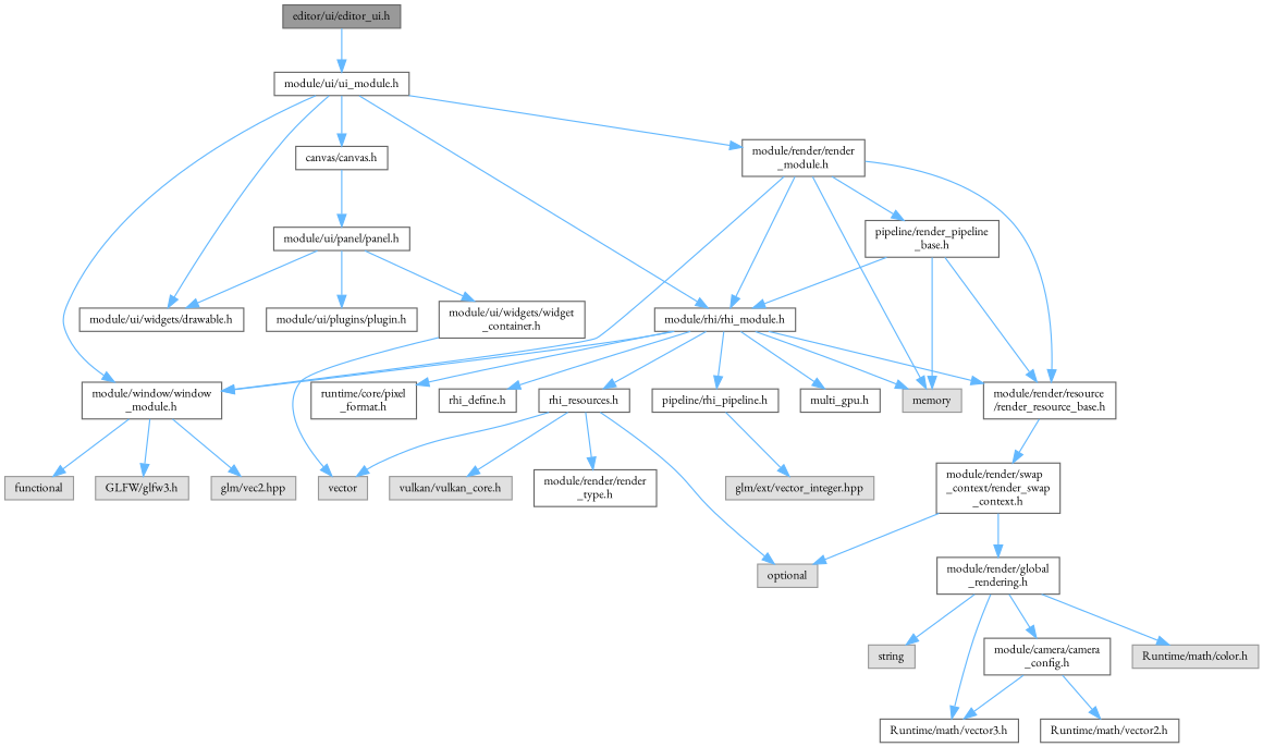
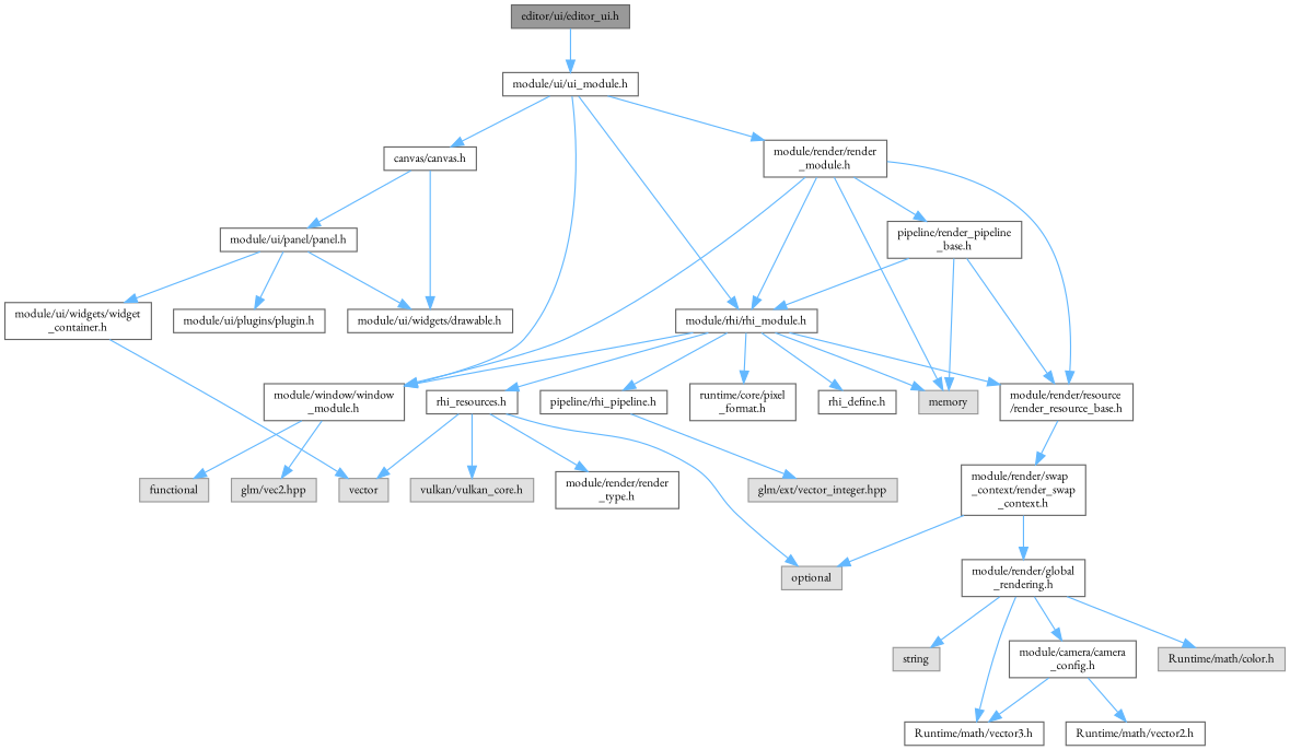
  digraph {
    fontname="EB Garamond"
    node [color=grey40 fillcolor=white fontname="EB Garamond" fontsize=10 shape=box style=filled]
    edge [color=steelblue1 fontname="EB Garamond" fontsize=10 labelfontname=Helvetica labelfontsize=10 style=solid]
    n1 [color=gray40 fillcolor=grey60 fontcolor=black height=0.2 label="editor/ui/editor_ui.h" width=0.4]
    n2 [height=0.2 label="module/ui/ui_module.h" width=0.4]
    n3 [height=0.2 label="canvas/canvas.h" width=0.4]
    n4 [height=0.2 label="module/render/render\l_module.h" width=0.4]
    n5 [height=0.2 label="module/rhi/rhi_module.h" width=0.4]
    n6 [height=0.2 label="module/window/window\l_module.h" width=0.4]
    n7 [height=0.2 label="module/ui/panel/panel.h" width=0.4]
    n8 [height=0.2 label="module/ui/widgets/drawable.h" width=0.4]
    n9 [color=grey60 fillcolor="#E0E0E0" height=0.2 label=memory width=0.4]
    n10 [height=0.2 label="pipeline/render_pipeline\l_base.h" width=0.4]
    n11 [height=0.2 label="module/render/resource\l/render_resource_base.h" width=0.4]
-   n12 [height=0.2 label="multi_gpu.h" width=0.4]
    n13 [height=0.2 label="runtime/core/pixel\l_format.h" width=0.4]
    n14 [height=0.2 label="rhi_define.h" width=0.4]
    n15 [height=0.2 label="rhi_resources.h" width=0.4]
    n16 [height=0.2 label="pipeline/rhi_pipeline.h" width=0.4]
    n17 [color=grey60 fillcolor="#E0E0E0" height=0.2 label=functional width=0.4]
-   n18 [color=grey60 fillcolor="#E0E0E0" height=0.2 label="GLFW/glfw3.h" width=0.4]
    n19 [color=grey60 fillcolor="#E0E0E0" height=0.2 label="glm/vec2.hpp" width=0.4]
    n20 [height=0.2 label="module/ui/plugins/plugin.h" width=0.4]
    n21 [height=0.2 label="module/ui/widgets/widget\l_container.h" width=0.4]
    n22 [color=grey60 fillcolor="#E0E0E0" height=0.2 label=vector width=0.4]
    n23 [height=0.2 label="module/render/swap\l_context/render_swap\l_context.h" width=0.4]
    n24 [color=grey60 fillcolor="#E0E0E0" height=0.2 label=optional width=0.4]
    n25 [color=grey60 fillcolor="#E0E0E0" height=0.2 label="vulkan/vulkan_core.h" width=0.4]
    n26 [height=0.2 label="module/render/render\l_type.h" width=0.4]
    n27 [color=grey60 fillcolor="#E0E0E0" height=0.2 label="glm/ext/vector_integer.hpp" width=0.4]
    n28 [height=0.2 label="module/render/global\l_rendering.h" width=0.4]
    n29 [color=grey60 fillcolor="#E0E0E0" height=0.2 label=string width=0.4]
    n30 [height=0.2 label="module/camera/camera\l_config.h" width=0.4]
    n31 [height=0.2 label="Runtime/math/vector3.h" width=0.4]
    n32 [color=grey60 fillcolor="#E0E0E0" height=0.2 label="Runtime/math/color.h" width=0.4]
    n33 [height=0.2 label="Runtime/math/vector2.h" width=0.4]
    n1 -> n2
    n2 -> n3
    n2 -> n4
    n2 -> n5
    n2 -> n6
    n3 -> n7
-   n2 -> n8
+   n3 -> n8
    n4 -> n5
    n4 -> n6
    n4 -> n9
    n4 -> n10
    n4 -> n11
    n5 -> n6
    n5 -> n9
    n5 -> n11
-   n5 -> n12
    n5 -> n13
    n5 -> n14
    n5 -> n15
    n5 -> n16
    n6 -> n17
-   n6 -> n18
    n6 -> n19
    n7 -> n8
    n7 -> n20
    n7 -> n21
    n10 -> n5
    n10 -> n9
    n10 -> n11
    n11 -> n23
    n15 -> n22
    n15 -> n24
    n15 -> n25
    n15 -> n26
    n16 -> n27
    n21 -> n22
    n23 -> n24
    n23 -> n28
    n28 -> n29
    n28 -> n30
    n28 -> n31
    n28 -> n32
    n30 -> n31
    n30 -> n33
  }
